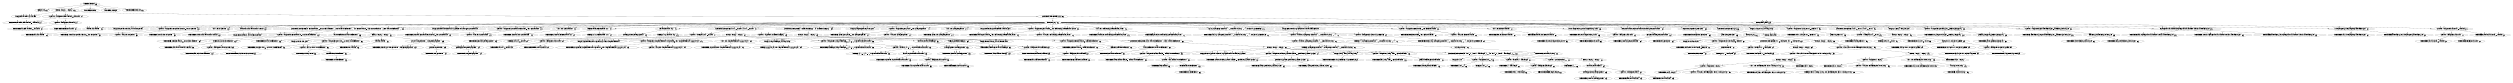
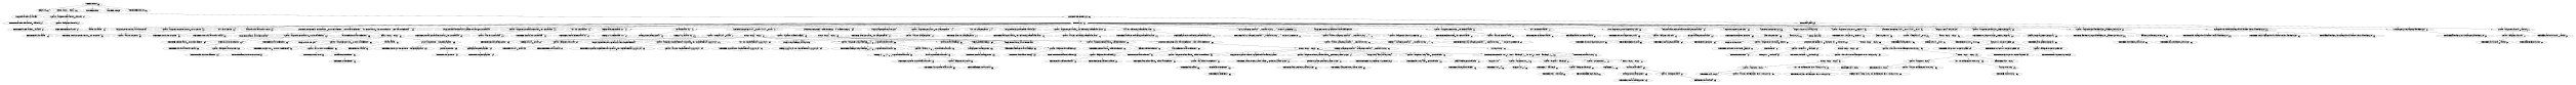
  digraph {
    n1 [label=<(METHOD,execute)<SUB>223</SUB>>]
    n2 [label=<(PARAM,this)<SUB>223</SUB>>]
    n3 [label=<(BLOCK,&lt;empty&gt;,&lt;empty&gt;)<SUB>223</SUB>>]
    n4 [label=<(MODIFIER,PUBLIC)>]
    n5 [label=<(MODIFIER,VIRTUAL)>]
    n6 [label=<(METHOD_RETURN,void)<SUB>223</SUB>>]
    n7 [label=<(LOCAL,File savedDir: java.io.File)>]
    n8 [label=<(&lt;operator&gt;.assignment,File savedDir = this.m_dir)<SUB>224</SUB>>]
    n9 [label=<(CONTROL_STRUCTURE,try,try)<SUB>226</SUB>>]
    n10 [label=<(IDENTIFIER,savedDir,File savedDir = this.m_dir)<SUB>224</SUB>>]
    n11 [label=<(&lt;operator&gt;.fieldAccess,this.m_dir)<SUB>224</SUB>>]
    n12 [label=<(BLOCK,try,try)<SUB>226</SUB>>]
    n13 [label=<(BLOCK,finally,finally)<SUB>309</SUB>>]
    n14 [label=<(IDENTIFIER,this,File savedDir = this.m_dir)<SUB>224</SUB>>]
    n15 [label=<(FIELD_IDENTIFIER,m_dir,m_dir)<SUB>224</SUB>>]
    n16 [label=<(validate,this.validate())<SUB>228</SUB>>]
    n17 [label=<(LOCAL,Properties userList: java.util.Properties)>]
    n18 [label=<(&lt;operator&gt;.assignment,Properties userList = new Properties())<SUB>230</SUB>>]
    n19 [label=<(&lt;init&gt;,new Properties())<SUB>230</SUB>>]
    n20 [label=<(loadUserlist,this.loadUserlist(userList))<SUB>232</SUB>>]
    n21 [label=<(CONTROL_STRUCTURE,for (Enumeration e = m_cvsUsers.elements(); Some(e.hasMoreElements()); ),for (Enumeration e = m_cvsUsers.elements(); Some(e.hasMoreElements()); ))<SUB>234</SUB>>]
    n22 [label=<(LOCAL,Commandline command: org.apache.tools.ant.types.Commandline)>]
    n23 [label=<(&lt;operator&gt;.assignment,Commandline command = new Commandline())<SUB>242</SUB>>]
    n24 [label=<(&lt;init&gt;,new Commandline())<SUB>242</SUB>>]
    n25 [label=<(setExecutable,setExecutable(&quot;cvs&quot;))<SUB>244</SUB>>]
    n26 [label=<(setValue,setValue(&quot;log&quot;))<SUB>245</SUB>>]
    n27 [label=<(CONTROL_STRUCTURE,if (null != m_start),if (null != m_start))<SUB>247</SUB>>]
    n28 [label=<(CONTROL_STRUCTURE,if (!m_filesets.isEmpty()),if (!m_filesets.isEmpty()))<SUB>259</SUB>>]
    n29 [label=<(LOCAL,ChangeLogParser parser: ANY)>]
    n30 [label=<(&lt;operator&gt;.assignment,ANY parser = new ChangeLogParser())<SUB>274</SUB>>]
    n31 [label=<(&lt;init&gt;,new ChangeLogParser())<SUB>274</SUB>>]
    n32 [label=<(LOCAL,RedirectingStreamHandler handler: ANY)>]
    n33 [label=<(&lt;operator&gt;.assignment,ANY handler = new RedirectingStreamHandler(parser))<SUB>275</SUB>>]
    n34 [label=<(&lt;init&gt;,new RedirectingStreamHandler(parser))<SUB>276</SUB>>]
    n35 [label=<(log,log(&quot;ChangeLog command: [&quot; + command.toString() + &quot;]&quot;, Project.MSG_VERBOSE))<SUB>278</SUB>>]
    n36 [label=<(LOCAL,Execute exe: org.apache.tools.ant.taskdefs.Execute)>]
    n37 [label=<(&lt;operator&gt;.assignment,Execute exe = new Execute(handler))<SUB>281</SUB>>]
    n38 [label=<(&lt;init&gt;,new Execute(handler))<SUB>281</SUB>>]
    n39 [label=<(setWorkingDirectory,setWorkingDirectory(m_dir))<SUB>283</SUB>>]
    n40 [label=<(setCommandline,setCommandline(command.getCommandline()))<SUB>284</SUB>>]
    n41 [label=<(setAntRun,setAntRun(getProject()))<SUB>285</SUB>>]
    n42 [label=<(CONTROL_STRUCTURE,try,try)<SUB>286</SUB>>]
    n43 [label=<(LOCAL,String errors: java.lang.String)>]
    n44 [label=<(&lt;operator&gt;.assignment,String errors = getErrors())<SUB>296</SUB>>]
    n45 [label=<(CONTROL_STRUCTURE,if (null != errors),if (null != errors))<SUB>298</SUB>>]
    n46 [label=<(LOCAL,CVSEntry[] entrySet: ANY)>]
    n47 [label=<(&lt;operator&gt;.assignment,ANY entrySet = getEntrySetAsArray())<SUB>302</SUB>>]
    n48 [label=<(&lt;operator&gt;.assignment,ANY filteredEntrySet = filterEntrySet(entrySet))<SUB>303</SUB>>]
    n49 [label=<(replaceAuthorIdWithName,replaceAuthorIdWithName(userList, filteredEntrySet))<SUB>305</SUB>>]
    n50 [label=<(writeChangeLog,writeChangeLog(filteredEntrySet))<SUB>307</SUB>>]
    n51 [label=<(&lt;operator&gt;.assignment,this.m_dir = savedDir)<SUB>310</SUB>>]
    n52 [label=<(IDENTIFIER,this,this.validate())<SUB>228</SUB>>]
    n53 [label=<(IDENTIFIER,userList,Properties userList = new Properties())<SUB>230</SUB>>]
    n54 [label=<(&lt;operator&gt;.alloc,new Properties())<SUB>230</SUB>>]
    n55 [label=<(IDENTIFIER,userList,new Properties())<SUB>230</SUB>>]
    n56 [label=<(IDENTIFIER,userList,this.loadUserlist(userList))<SUB>232</SUB>>]
    n57 [label=<(LOCAL,Enumeration e: java.util.Enumeration)>]
    n58 [label=<(&lt;operator&gt;.assignment,Enumeration e = m_cvsUsers.elements())<SUB>234</SUB>>]
    n59 [label=<(hasMoreElements,e.hasMoreElements())<SUB>235</SUB>>]
    n60 [label=<(BLOCK,&lt;empty&gt;,&lt;empty&gt;)<SUB>235</SUB>>]
    n61 [label=<(IDENTIFIER,command,Commandline command = new Commandline())<SUB>242</SUB>>]
    n62 [label=<(&lt;operator&gt;.alloc,new Commandline())<SUB>242</SUB>>]
    n63 [label=<(IDENTIFIER,command,new Commandline())<SUB>242</SUB>>]
    n64 [label=<(IDENTIFIER,command,setExecutable(&quot;cvs&quot;))<SUB>244</SUB>>]
    n65 [label=<(LITERAL,&quot;cvs&quot;,setExecutable(&quot;cvs&quot;))<SUB>244</SUB>>]
    n66 [label=<(createArgument,createArgument())<SUB>245</SUB>>]
    n67 [label=<(LITERAL,&quot;log&quot;,setValue(&quot;log&quot;))<SUB>245</SUB>>]
    n68 [label=<(&lt;operator&gt;.notEquals,null != m_start)<SUB>247</SUB>>]
    n69 [label=<(BLOCK,&lt;empty&gt;,&lt;empty&gt;)<SUB>247</SUB>>]
    n70 [label=<(&lt;operator&gt;.logicalNot,!m_filesets.isEmpty())<SUB>259</SUB>>]
    n71 [label=<(BLOCK,&lt;empty&gt;,&lt;empty&gt;)<SUB>259</SUB>>]
    n72 [label=<(IDENTIFIER,parser,ANY parser = new ChangeLogParser())<SUB>274</SUB>>]
    n73 [label=<(&lt;operator&gt;.alloc,new ChangeLogParser())<SUB>274</SUB>>]
    n74 [label=<(IDENTIFIER,parser,new ChangeLogParser())<SUB>274</SUB>>]
    n75 [label=<(IDENTIFIER,handler,ANY handler = new RedirectingStreamHandler(parser))<SUB>275</SUB>>]
    n76 [label=<(&lt;operator&gt;.alloc,new RedirectingStreamHandler(parser))<SUB>276</SUB>>]
    n77 [label=<(IDENTIFIER,handler,new RedirectingStreamHandler(parser))<SUB>275</SUB>>]
    n78 [label=<(IDENTIFIER,parser,new RedirectingStreamHandler(parser))<SUB>276</SUB>>]
    n79 [label=<(IDENTIFIER,this,log(&quot;ChangeLog command: [&quot; + command.toString() + &quot;]&quot;, Project.MSG_VERBOSE))<SUB>278</SUB>>]
    n80 [label=<(&lt;operator&gt;.addition,&quot;ChangeLog command: [&quot; + command.toString() + &quot;]&quot;)<SUB>278</SUB>>]
    n81 [label=<(&lt;operator&gt;.fieldAccess,Project.MSG_VERBOSE)<SUB>279</SUB>>]
    n82 [label=<(IDENTIFIER,exe,Execute exe = new Execute(handler))<SUB>281</SUB>>]
    n83 [label=<(&lt;operator&gt;.alloc,new Execute(handler))<SUB>281</SUB>>]
    n84 [label=<(IDENTIFIER,exe,new Execute(handler))<SUB>281</SUB>>]
    n85 [label=<(IDENTIFIER,handler,new Execute(handler))<SUB>281</SUB>>]
    n86 [label=<(IDENTIFIER,exe,setWorkingDirectory(m_dir))<SUB>283</SUB>>]
    n87 [label=<(&lt;operator&gt;.fieldAccess,this.m_dir)<SUB>283</SUB>>]
    n88 [label=<(getCommandline,getCommandline())<SUB>284</SUB>>]
    n89 [label=<(IDENTIFIER,exe,setAntRun(getProject()))<SUB>285</SUB>>]
    n90 [label=<(getProject,getProject())<SUB>285</SUB>>]
    n91 [label=<(BLOCK,try,try)<SUB>286</SUB>>]
    n92 [label=<(BLOCK,catch,catch)>]
    n93 [label=<(IDENTIFIER,errors,String errors = getErrors())<SUB>296</SUB>>]
    n94 [label=<(getErrors,getErrors())<SUB>296</SUB>>]
    n95 [label=<(&lt;operator&gt;.notEquals,null != errors)<SUB>298</SUB>>]
    n96 [label=<(BLOCK,&lt;empty&gt;,&lt;empty&gt;)<SUB>298</SUB>>]
    n97 [label=<(IDENTIFIER,entrySet,ANY entrySet = getEntrySetAsArray())<SUB>302</SUB>>]
    n98 [label=<(getEntrySetAsArray,getEntrySetAsArray())<SUB>302</SUB>>]
    n99 [label=<(IDENTIFIER,filteredEntrySet,ANY filteredEntrySet = filterEntrySet(entrySet))<SUB>303</SUB>>]
    n100 [label=<(filterEntrySet,filterEntrySet(entrySet))<SUB>303</SUB>>]
    n101 [label=<(IDENTIFIER,this,replaceAuthorIdWithName(userList, filteredEntrySet))<SUB>305</SUB>>]
    n102 [label=<(IDENTIFIER,userList,replaceAuthorIdWithName(userList, filteredEntrySet))<SUB>305</SUB>>]
    n103 [label=<(IDENTIFIER,filteredEntrySet,replaceAuthorIdWithName(userList, filteredEntrySet))<SUB>305</SUB>>]
-   n104 [label=<(IDENTIFIER,this,writeChangeLog(filteredEntrySet))<SUB>307</SUB>>]
    n105 [label=<(IDENTIFIER,filteredEntrySet,writeChangeLog(filteredEntrySet))<SUB>307</SUB>>]
    n106 [label=<(IDENTIFIER,this,this.loadUserlist(userList))<SUB>232</SUB>>]
    n107 [label=<(IDENTIFIER,e,Enumeration e = m_cvsUsers.elements())<SUB>234</SUB>>]
    n108 [label=<(elements,m_cvsUsers.elements())<SUB>234</SUB>>]
    n109 [label=<(IDENTIFIER,e,e.hasMoreElements())<SUB>235</SUB>>]
    n110 [label=<(LOCAL,CvsUser user: ANY)>]
    n111 [label=<(&lt;operator&gt;.assignment,ANY user = (CvsUser) e.nextElement())<SUB>236</SUB>>]
    n112 [label=<(validate,validate())<SUB>238</SUB>>]
    n113 [label=<(put,put(user.getUserID(), user.getDisplayname()))<SUB>239</SUB>>]
    n114 [label=<(&lt;operator&gt;.fieldAccess,this.m_cvsUsers)<SUB>234</SUB>>]
    n115 [label=<(IDENTIFIER,this,m_cvsUsers.elements())<SUB>234</SUB>>]
    n116 [label=<(FIELD_IDENTIFIER,m_cvsUsers,m_cvsUsers)<SUB>234</SUB>>]
    n117 [label=<(IDENTIFIER,user,ANY user = (CvsUser) e.nextElement())<SUB>236</SUB>>]
    n118 [label=<(&lt;operator&gt;.cast,(CvsUser) e.nextElement())<SUB>236</SUB>>]
    n119 [label=<(IDENTIFIER,user,validate())<SUB>238</SUB>>]
    n120 [label=<(IDENTIFIER,userList,put(user.getUserID(), user.getDisplayname()))<SUB>239</SUB>>]
    n121 [label=<(getUserID,getUserID())<SUB>239</SUB>>]
    n122 [label=<(getDisplayname,getDisplayname())<SUB>239</SUB>>]
    n123 [label=<(TYPE_REF,CvsUser,CvsUser)<SUB>236</SUB>>]
    n124 [label=<(nextElement,e.nextElement())<SUB>236</SUB>>]
    n125 [label=<(IDENTIFIER,e,e.nextElement())<SUB>236</SUB>>]
    n126 [label=<(IDENTIFIER,user,getUserID())<SUB>239</SUB>>]
    n127 [label=<(IDENTIFIER,user,getDisplayname())<SUB>239</SUB>>]
    n128 [label=<(IDENTIFIER,command,createArgument())<SUB>245</SUB>>]
    n129 [label=<(LITERAL,null,null != m_start)<SUB>247</SUB>>]
    n130 [label=<(&lt;operator&gt;.fieldAccess,this.m_start)<SUB>247</SUB>>]
    n131 [label=<(LOCAL,SimpleDateFormat outputDate: java.text.SimpleDateFormat)>]
    n132 [label=<(&lt;operator&gt;.assignment,SimpleDateFormat outputDate = new SimpleDateFormat(&quot;yyyy-MM-dd&quot;))<SUB>248</SUB>>]
    n133 [label=<(&lt;init&gt;,new SimpleDateFormat(&quot;yyyy-MM-dd&quot;))<SUB>249</SUB>>]
    n134 [label=<(LOCAL,String dateRange: java.lang.String)>]
    n135 [label=<(&lt;operator&gt;.assignment,String dateRange = &quot;-d &gt;=&quot; + outputDate.format(m_start))<SUB>252</SUB>>]
    n136 [label=<(setValue,setValue(dateRange))<SUB>255</SUB>>]
    n137 [label=<(IDENTIFIER,this,null != m_start)<SUB>247</SUB>>]
    n138 [label=<(FIELD_IDENTIFIER,m_start,m_start)<SUB>247</SUB>>]
    n139 [label=<(IDENTIFIER,outputDate,SimpleDateFormat outputDate = new SimpleDateFormat(&quot;yyyy-MM-dd&quot;))<SUB>248</SUB>>]
    n140 [label=<(&lt;operator&gt;.alloc,new SimpleDateFormat(&quot;yyyy-MM-dd&quot;))<SUB>249</SUB>>]
    n141 [label=<(IDENTIFIER,outputDate,new SimpleDateFormat(&quot;yyyy-MM-dd&quot;))<SUB>248</SUB>>]
    n142 [label=<(LITERAL,&quot;yyyy-MM-dd&quot;,new SimpleDateFormat(&quot;yyyy-MM-dd&quot;))<SUB>249</SUB>>]
    n143 [label=<(IDENTIFIER,dateRange,String dateRange = &quot;-d &gt;=&quot; + outputDate.format(m_start))<SUB>252</SUB>>]
    n144 [label=<(&lt;operator&gt;.addition,&quot;-d &gt;=&quot; + outputDate.format(m_start))<SUB>252</SUB>>]
    n145 [label=<(createArgument,createArgument())<SUB>255</SUB>>]
    n146 [label=<(IDENTIFIER,dateRange,setValue(dateRange))<SUB>255</SUB>>]
    n147 [label=<(LITERAL,&quot;-d &gt;=&quot;,&quot;-d &gt;=&quot; + outputDate.format(m_start))<SUB>252</SUB>>]
    n148 [label=<(format,outputDate.format(m_start))<SUB>253</SUB>>]
    n149 [label=<(IDENTIFIER,outputDate,outputDate.format(m_start))<SUB>253</SUB>>]
    n150 [label=<(&lt;operator&gt;.fieldAccess,this.m_start)<SUB>253</SUB>>]
    n151 [label=<(IDENTIFIER,this,outputDate.format(m_start))<SUB>253</SUB>>]
    n152 [label=<(FIELD_IDENTIFIER,m_start,m_start)<SUB>253</SUB>>]
    n153 [label=<(IDENTIFIER,command,createArgument())<SUB>255</SUB>>]
    n154 [label=<(isEmpty,m_filesets.isEmpty())<SUB>259</SUB>>]
    n155 [label=<(LOCAL,Enumeration e: java.util.Enumeration)>]
    n156 [label=<(&lt;operator&gt;.assignment,Enumeration e = m_filesets.elements())<SUB>260</SUB>>]
    n157 [label=<(CONTROL_STRUCTURE,while (e.hasMoreElements()),while (e.hasMoreElements()))<SUB>262</SUB>>]
    n158 [label=<(&lt;operator&gt;.fieldAccess,this.m_filesets)<SUB>259</SUB>>]
    n159 [label=<(IDENTIFIER,this,m_filesets.isEmpty())<SUB>259</SUB>>]
    n160 [label=<(FIELD_IDENTIFIER,m_filesets,m_filesets)<SUB>259</SUB>>]
    n161 [label=<(IDENTIFIER,e,Enumeration e = m_filesets.elements())<SUB>260</SUB>>]
    n162 [label=<(elements,m_filesets.elements())<SUB>260</SUB>>]
    n163 [label=<(hasMoreElements,e.hasMoreElements())<SUB>262</SUB>>]
    n164 [label=<(BLOCK,&lt;empty&gt;,&lt;empty&gt;)<SUB>262</SUB>>]
    n165 [label=<(&lt;operator&gt;.fieldAccess,this.m_filesets)<SUB>260</SUB>>]
    n166 [label=<(IDENTIFIER,this,m_filesets.elements())<SUB>260</SUB>>]
    n167 [label=<(FIELD_IDENTIFIER,m_filesets,m_filesets)<SUB>260</SUB>>]
    n168 [label=<(IDENTIFIER,e,e.hasMoreElements())<SUB>262</SUB>>]
    n169 [label=<(&lt;operator&gt;.assignment,FileSet fileSet = (FileSet) e.nextElement())<SUB>263</SUB>>]
    n170 [label=<(LOCAL,DirectoryScanner scanner: org.apache.tools.ant.DirectoryScanner)>]
    n171 [label=<(&lt;operator&gt;.assignment,DirectoryScanner scanner = getDirectoryScanner(project))<SUB>264</SUB>>]
    n172 [label=<(LOCAL,String[] files: java.lang.String[])>]
    n173 [label=<(&lt;operator&gt;.assignment,String[] files = getIncludedFiles())<SUB>266</SUB>>]
    n174 [label=<(CONTROL_STRUCTURE,for (int i = 0; Some(i &lt; files.length); i++),for (int i = 0; Some(i &lt; files.length); i++))<SUB>268</SUB>>]
    n175 [label=<(IDENTIFIER,fileSet,FileSet fileSet = (FileSet) e.nextElement())<SUB>263</SUB>>]
    n176 [label=<(&lt;operator&gt;.cast,(FileSet) e.nextElement())<SUB>263</SUB>>]
    n177 [label=<(IDENTIFIER,scanner,DirectoryScanner scanner = getDirectoryScanner(project))<SUB>264</SUB>>]
    n178 [label=<(getDirectoryScanner,getDirectoryScanner(project))<SUB>265</SUB>>]
    n179 [label=<(FIELD_IDENTIFIER,MSG_VERBOSE,MSG_VERBOSE)<SUB>279</SUB>>]
    n180 [label=<(IDENTIFIER,files,String[] files = getIncludedFiles())<SUB>266</SUB>>]
    n181 [label=<(getIncludedFiles,getIncludedFiles())<SUB>266</SUB>>]
    n182 [label=<(LOCAL,int i: int)>]
    n183 [label=<(&lt;operator&gt;.assignment,int i = 0)<SUB>268</SUB>>]
    n184 [label=<(&lt;operator&gt;.lessThan,i &lt; files.length)<SUB>268</SUB>>]
    n185 [label=<(&lt;operator&gt;.postIncrement,i++)<SUB>268</SUB>>]
    n186 [label=<(BLOCK,&lt;empty&gt;,&lt;empty&gt;)<SUB>268</SUB>>]
    n187 [label=<(TYPE_REF,FileSet,FileSet)<SUB>263</SUB>>]
    n188 [label=<(nextElement,e.nextElement())<SUB>263</SUB>>]
    n189 [label=<(IDENTIFIER,e,e.nextElement())<SUB>263</SUB>>]
    n190 [label=<(IDENTIFIER,fileSet,getDirectoryScanner(project))<SUB>265</SUB>>]
    n191 [label=<(IDENTIFIER,project,getDirectoryScanner(project))<SUB>265</SUB>>]
    n192 [label=<(IDENTIFIER,scanner,getIncludedFiles())<SUB>266</SUB>>]
    n193 [label=<(IDENTIFIER,i,int i = 0)<SUB>268</SUB>>]
    n194 [label=<(LITERAL,0,int i = 0)<SUB>268</SUB>>]
    n195 [label=<(IDENTIFIER,i,i &lt; files.length)<SUB>268</SUB>>]
    n196 [label=<(&lt;operator&gt;.fieldAccess,files.length)<SUB>268</SUB>>]
    n197 [label=<(IDENTIFIER,i,i++)<SUB>268</SUB>>]
    n198 [label=<(setValue,setValue(files[i]))<SUB>269</SUB>>]
    n199 [label=<(IDENTIFIER,files,i &lt; files.length)<SUB>268</SUB>>]
    n200 [label=<(FIELD_IDENTIFIER,length,length)<SUB>268</SUB>>]
    n201 [label=<(createArgument,createArgument())<SUB>269</SUB>>]
    n202 [label=<(&lt;operator&gt;.indexAccess,files[i])<SUB>269</SUB>>]
    n203 [label=<(IDENTIFIER,command,createArgument())<SUB>269</SUB>>]
-   n204 [label=<(IDENTIFIER,files,setValue(files[i]))<SUB>269</SUB>>]
    n205 [label=<(IDENTIFIER,i,setValue(files[i]))<SUB>269</SUB>>]
    n206 [label=<(&lt;operator&gt;.addition,&quot;ChangeLog command: [&quot; + command.toString())<SUB>278</SUB>>]
    n207 [label=<(LITERAL,&quot;]&quot;,&quot;ChangeLog command: [&quot; + command.toString() + &quot;]&quot;)<SUB>278</SUB>>]
    n208 [label=<(IDENTIFIER,Project,log(&quot;ChangeLog command: [&quot; + command.toString() + &quot;]&quot;, Project.MSG_VERBOSE))<SUB>279</SUB>>]
    n209 [label=<(LITERAL,&quot;ChangeLog command: [&quot;,&quot;ChangeLog command: [&quot; + command.toString())<SUB>278</SUB>>]
    n210 [label=<(toString,toString())<SUB>278</SUB>>]
    n211 [label=<(IDENTIFIER,command,toString())<SUB>278</SUB>>]
    n212 [label=<(IDENTIFIER,this,setWorkingDirectory(m_dir))<SUB>283</SUB>>]
    n213 [label=<(FIELD_IDENTIFIER,m_dir,m_dir)<SUB>283</SUB>>]
    n214 [label=<(IDENTIFIER,command,getCommandline())<SUB>284</SUB>>]
    n215 [label=<(IDENTIFIER,this,getProject())<SUB>285</SUB>>]
    n216 [label=<(LOCAL,int resultCode: int)>]
    n217 [label=<(&lt;operator&gt;.assignment,int resultCode = execute())<SUB>287</SUB>>]
    n218 [label=<(CONTROL_STRUCTURE,if (0 != resultCode),if (0 != resultCode))<SUB>289</SUB>>]
    n219 [label=<(BLOCK,&lt;empty&gt;,&lt;empty&gt;)<SUB>292</SUB>>]
    n220 [label=<(IDENTIFIER,resultCode,int resultCode = execute())<SUB>287</SUB>>]
    n221 [label=<(execute,execute())<SUB>287</SUB>>]
    n222 [label=<(&lt;operator&gt;.notEquals,0 != resultCode)<SUB>289</SUB>>]
    n223 [label=<(BLOCK,&lt;empty&gt;,&lt;empty&gt;)<SUB>289</SUB>>]
    n224 [label=<(IDENTIFIER,exe,execute())<SUB>287</SUB>>]
    n225 [label=<(LITERAL,0,0 != resultCode)<SUB>289</SUB>>]
    n226 [label=<(IDENTIFIER,resultCode,0 != resultCode)<SUB>289</SUB>>]
    n227 [label=<(&lt;operator&gt;.throw,throw new BuildException(&quot;Error running cvs log&quot;);)<SUB>290</SUB>>]
    n228 [label=<(BLOCK,&lt;empty&gt;,&lt;empty&gt;)<SUB>290</SUB>>]
    n229 [label=<(&lt;operator&gt;.assignment,&lt;empty&gt;)>]
    n230 [label=<(&lt;init&gt;,new BuildException(&quot;Error running cvs log&quot;))<SUB>290</SUB>>]
    n231 [label=<(IDENTIFIER,$obj9,&lt;empty&gt;)>]
    n232 [label=<(IDENTIFIER,$obj9,&lt;empty&gt;)>]
    n233 [label=<(&lt;operator&gt;.alloc,new BuildException(&quot;Error running cvs log&quot;))<SUB>290</SUB>>]
    n234 [label=<(IDENTIFIER,$obj9,new BuildException(&quot;Error running cvs log&quot;))>]
    n235 [label=<(LITERAL,&quot;Error running cvs log&quot;,new BuildException(&quot;Error running cvs log&quot;))<SUB>290</SUB>>]
    n236 [label=<(&lt;operator&gt;.throw,throw new BuildException(ioe.toString());)<SUB>293</SUB>>]
    n237 [label=<(BLOCK,&lt;empty&gt;,&lt;empty&gt;)<SUB>293</SUB>>]
    n238 [label=<(&lt;operator&gt;.assignment,&lt;empty&gt;)>]
    n239 [label=<(&lt;init&gt;,new BuildException(ioe.toString()))<SUB>293</SUB>>]
    n240 [label=<(IDENTIFIER,$obj10,&lt;empty&gt;)>]
    n241 [label=<(IDENTIFIER,$obj10,&lt;empty&gt;)>]
    n242 [label=<(&lt;operator&gt;.alloc,new BuildException(ioe.toString()))<SUB>293</SUB>>]
-   n243 [label=<(IDENTIFIER,$obj10,new BuildException(ioe.toString()))>]
    n244 [label=<(toString,ioe.toString())<SUB>293</SUB>>]
    n245 [label=<(IDENTIFIER,ioe,ioe.toString())<SUB>293</SUB>>]
    n246 [label=<(IDENTIFIER,handler,getErrors())<SUB>296</SUB>>]
    n247 [label=<(LITERAL,null,null != errors)<SUB>298</SUB>>]
    n248 [label=<(IDENTIFIER,errors,null != errors)<SUB>298</SUB>>]
    n249 [label=<(log,log(errors, Project.MSG_ERR))<SUB>299</SUB>>]
    n250 [label=<(IDENTIFIER,this,log(errors, Project.MSG_ERR))<SUB>299</SUB>>]
    n251 [label=<(IDENTIFIER,errors,log(errors, Project.MSG_ERR))<SUB>299</SUB>>]
    n252 [label=<(&lt;operator&gt;.fieldAccess,Project.MSG_ERR)<SUB>299</SUB>>]
    n253 [label=<(IDENTIFIER,Project,log(errors, Project.MSG_ERR))<SUB>299</SUB>>]
    n254 [label=<(FIELD_IDENTIFIER,MSG_ERR,MSG_ERR)<SUB>299</SUB>>]
    n255 [label=<(IDENTIFIER,parser,getEntrySetAsArray())<SUB>302</SUB>>]
    n256 [label=<(IDENTIFIER,this,filterEntrySet(entrySet))<SUB>303</SUB>>]
    n257 [label=<(IDENTIFIER,entrySet,filterEntrySet(entrySet))<SUB>303</SUB>>]
    n258 [label=<(&lt;operator&gt;.fieldAccess,this.m_dir)<SUB>310</SUB>>]
    n259 [label=<(IDENTIFIER,savedDir,this.m_dir = savedDir)<SUB>310</SUB>>]
    n260 [label=<(IDENTIFIER,this,this.m_dir = savedDir)<SUB>310</SUB>>]
    n261 [label=<(FIELD_IDENTIFIER,m_dir,m_dir)<SUB>310</SUB>>]
    n1 -> n2
    n1 -> n3
    n1 -> n4
    n1 -> n5
    n1 -> n6
    n3 -> n7
    n3 -> n8
    n3 -> n9
    n8 -> n10
    n8 -> n11
    n9 -> n12
    n9 -> n13
    n11 -> n14
    n11 -> n15
    n12 -> n16
    n12 -> n17
    n12 -> n18
    n12 -> n19
    n12 -> n20
    n12 -> n21
    n12 -> n22
    n12 -> n23
    n12 -> n24
    n12 -> n25
    n12 -> n26
    n12 -> n27
    n12 -> n28
    n12 -> n29
    n12 -> n30
    n12 -> n31
    n12 -> n32
    n12 -> n33
    n12 -> n34
    n12 -> n35
    n12 -> n36
    n12 -> n37
    n12 -> n38
    n12 -> n39
    n12 -> n40
    n12 -> n41
    n12 -> n42
    n12 -> n43
    n12 -> n44
    n12 -> n45
    n12 -> n46
    n12 -> n47
    n12 -> n48
    n12 -> n49
    n12 -> n50
    n13 -> n51
    n16 -> n52
    n18 -> n53
    n18 -> n54
    n19 -> n55
    n20 -> n56
    n21 -> n57
    n21 -> n58
    n21 -> n59
    n21 -> n60
    n23 -> n61
    n23 -> n62
    n24 -> n63
    n25 -> n64
    n25 -> n65
    n26 -> n66
    n26 -> n67
    n27 -> n68
    n27 -> n69
    n28 -> n70
    n28 -> n71
    n30 -> n72
    n30 -> n73
    n31 -> n74
    n33 -> n75
    n33 -> n76
    n34 -> n77
    n34 -> n78
    n35 -> n79
    n35 -> n80
    n35 -> n81
    n37 -> n82
    n37 -> n83
    n38 -> n84
    n38 -> n85
    n39 -> n86
    n39 -> n87
    n40 -> n88
    n41 -> n89
    n41 -> n90
    n42 -> n91
    n42 -> n92
    n44 -> n93
    n44 -> n94
    n45 -> n95
    n45 -> n96
    n47 -> n97
    n47 -> n98
    n48 -> n99
    n48 -> n100
    n49 -> n101
    n49 -> n102
    n49 -> n103
-   n50 -> n104
    n50 -> n105
    n51 -> n258
    n51 -> n259
    n58 -> n107
    n58 -> n108
    n59 -> n109
    n60 -> n110
    n60 -> n111
    n60 -> n112
    n60 -> n113
    n66 -> n128
    n68 -> n129
    n68 -> n130
    n69 -> n131
    n69 -> n132
    n69 -> n133
    n69 -> n134
    n69 -> n135
    n69 -> n136
    n70 -> n154
    n71 -> n155
    n71 -> n156
    n71 -> n157
    n80 -> n206
    n80 -> n207
    n81 -> n208
    n87 -> n212
    n87 -> n213
    n88 -> n214
    n90 -> n215
    n91 -> n216
    n91 -> n217
    n91 -> n218
    n92 -> n219
    n94 -> n246
    n95 -> n247
    n95 -> n248
    n96 -> n249
    n98 -> n255
    n100 -> n256
    n100 -> n257
    n108 -> n106
    n108 -> n114
    n111 -> n117
    n111 -> n118
    n112 -> n119
    n113 -> n120
    n113 -> n121
    n113 -> n122
    n114 -> n115
    n114 -> n116
    n118 -> n123
    n118 -> n124
    n121 -> n126
    n122 -> n127
    n124 -> n125
    n130 -> n137
    n130 -> n138
    n132 -> n139
    n132 -> n140
    n133 -> n141
    n133 -> n142
    n135 -> n143
    n135 -> n144
    n136 -> n145
    n136 -> n146
    n144 -> n147
    n144 -> n148
    n145 -> n153
    n148 -> n149
    n148 -> n150
    n150 -> n151
    n150 -> n152
    n154 -> n158
    n156 -> n161
    n156 -> n162
    n157 -> n163
    n157 -> n164
    n158 -> n159
    n158 -> n160
    n162 -> n165
    n163 -> n168
    n164 -> n169
    n164 -> n170
    n164 -> n171
    n164 -> n172
    n164 -> n173
    n164 -> n174
    n165 -> n166
    n165 -> n167
    n169 -> n175
    n169 -> n176
    n171 -> n177
    n171 -> n178
    n172 -> n179
    n173 -> n180
    n173 -> n181
    n174 -> n182
    n174 -> n183
    n174 -> n184
    n174 -> n185
    n174 -> n186
    n176 -> n187
    n176 -> n188
    n178 -> n190
    n178 -> n191
    n181 -> n192
    n183 -> n193
    n183 -> n194
    n184 -> n195
    n184 -> n196
    n185 -> n197
    n186 -> n198
    n188 -> n189
    n196 -> n199
    n196 -> n200
    n198 -> n201
    n198 -> n202
    n201 -> n203
-   n202 -> n204
    n202 -> n205
    n206 -> n209
    n206 -> n210
    n210 -> n211
    n217 -> n220
    n217 -> n221
    n218 -> n222
    n218 -> n223
    n219 -> n236
    n221 -> n224
    n222 -> n225
    n222 -> n226
    n223 -> n227
    n227 -> n228
    n228 -> n229
    n228 -> n230
    n228 -> n231
    n229 -> n232
    n229 -> n233
    n230 -> n234
    n230 -> n235
    n236 -> n237
    n237 -> n238
    n237 -> n239
    n237 -> n240
    n238 -> n241
    n238 -> n242
-   n239 -> n243
    n239 -> n244
    n244 -> n245
    n249 -> n250
    n249 -> n251
    n249 -> n252
    n252 -> n253
    n252 -> n254
    n258 -> n260
    n258 -> n261
  }
